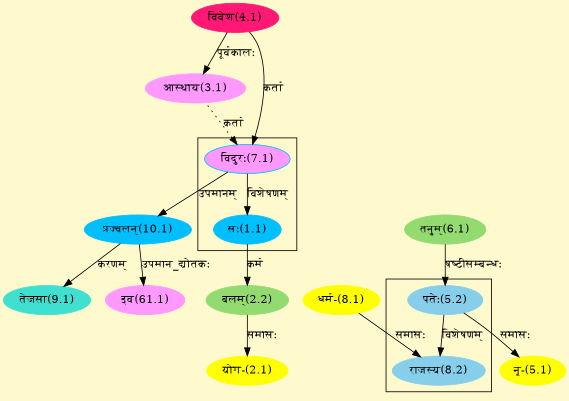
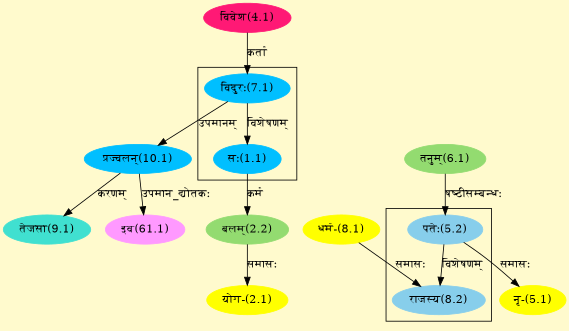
  digraph {
    bgcolor=lemonchiffon1
    compound=true
    rankdir=BT
    node [color="#00BFFF" style=filled]
    edge [dir=back]
    n1 [label="सः(1.1)"]
-   n2 [label="विदुरः(7.1)" fillcolor="#FF99FF"]
+   n2 [label="विदुरः(7.1)"]
    n3 [color="#87CEEB" label="राजस्य(8.2)"]
    n4 [color="#87CEEB" label="पतेः(5.2)"]
-   n5 [color="#FF99FF" label="आस्थाय(3.1)"]
    n6 [color="#FF1975" label="विवेश(4.1)"]
    n7 [color="#FFFF00" label="धर्म-(8.1)"]
    n8 [color="#93DB70" label="तनुम्(6.1)"]
    n9 [color="#FFFF00" label="योग-(2.1)"]
    n10 [color="#93DB70" label="बलम्(2.2)"]
    n11 [color="#FFFF00" label="नृ-(5.1)"]
    n12 [color="#40E0D0" label="तेजसा(9.1)"]
    n13 [label="प्रज्वलन्(10.1)"]
    n14 [color="#FF99FF" label="इव(61.1)"]
    subgraph cluster_1 {
      n1
      n2
    }
    subgraph cluster_2 {
      n3
      n4
    }
    n1 -> n2 [label="विशेषणम्"]
-   n2 -> n5 [label="कर्ता" style=dotted]
    n2 -> n6 [label="कर्ता"]
    n3 -> n4 [label="विशेषणम्"]
    n3 -> n7 [label="समासः"]
    n4 -> n8 [label="षष्ठीसम्बन्धः"]
-   n5 -> n6 [label="पूर्वकालः"]
    n9 -> n10 [label="समासः"]
    n10 -> n1 [label="कर्म"]
    n11 -> n4 [label="समासः"]
    n12 -> n13 [label="करणम्"]
    n13 -> n2 [label="उपमानम्"]
    n14 -> n13 [label="उपमान_द्योतकः"]
  }
